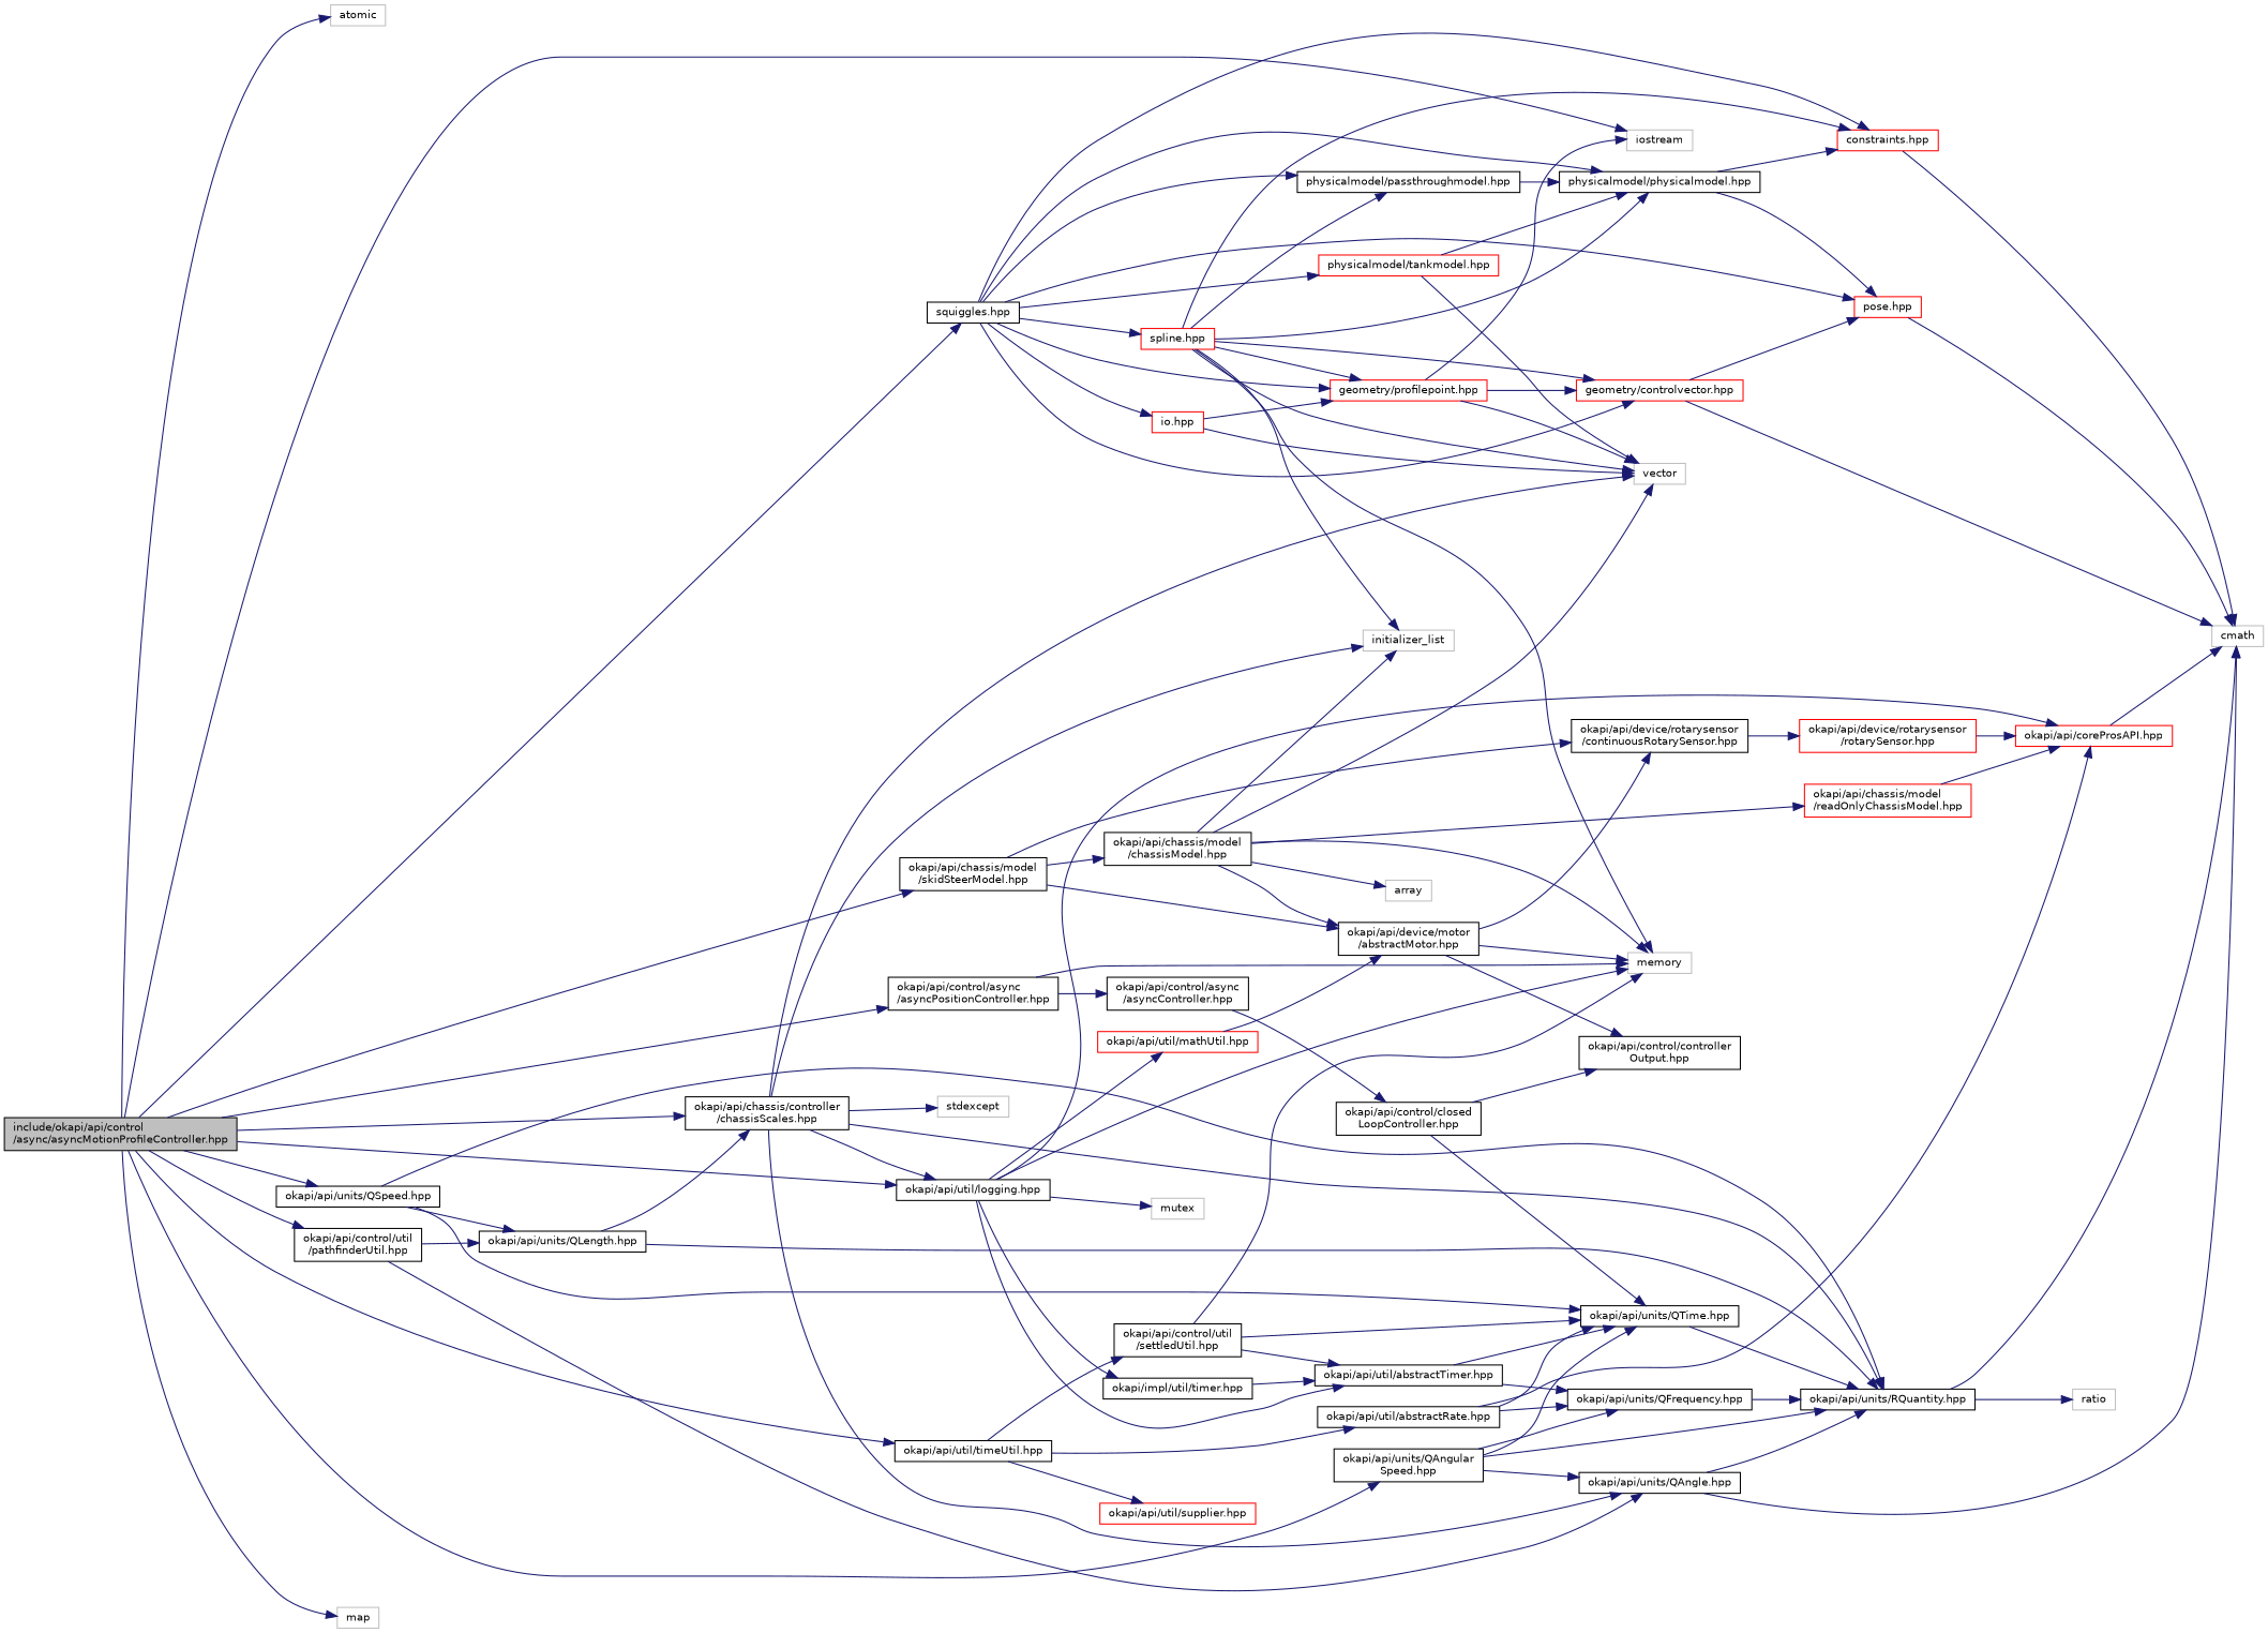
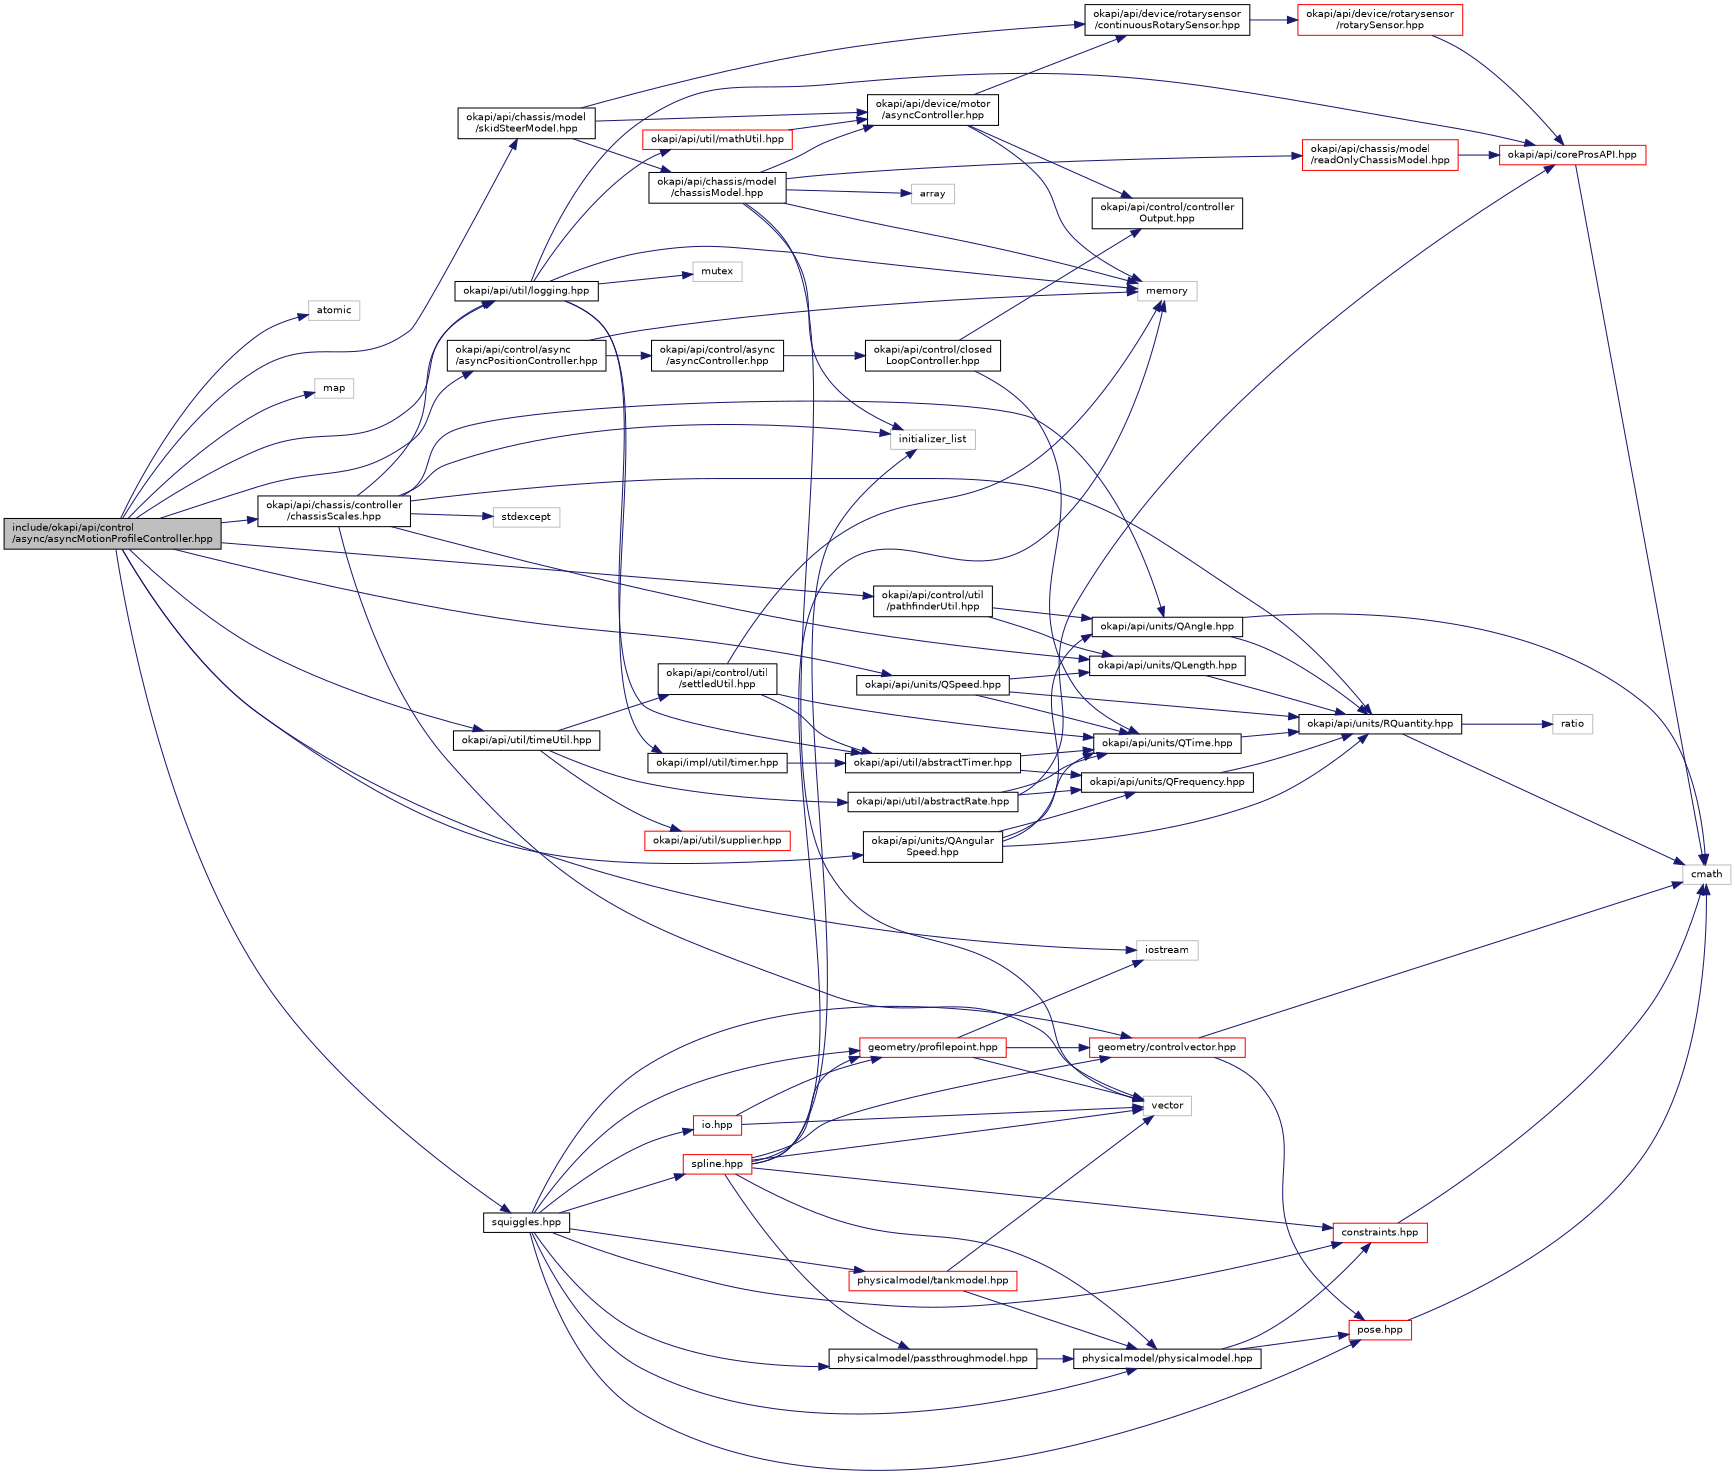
  digraph {
    rankdir=LR
    node [color=black fillcolor=white fontname=Helvetica fontsize=10 shape=record style=filled]
    edge [color=midnightblue fontname=Helvetica fontsize=10 labelfontname=Helvetica labelfontsize=10 style=solid]
    n1 [fillcolor=grey75 fontcolor=black height=0.2 label="include/okapi/api/control\l/async/asyncMotionProfileController.hpp" width=0.4]
    n2 [color=grey75 height=0.2 label=atomic width=0.4]
    n3 [color=grey75 height=0.2 label=iostream width=0.4]
    n4 [color=grey75 height=0.2 label=map width=0.4]
    n5 [height=0.2 label="okapi/api/chassis/controller\l/chassisScales.hpp" width=0.4]
    n6 [height=0.2 label="okapi/api/util/logging.hpp" width=0.4]
    n7 [height=0.2 label="okapi/api/chassis/model\l/skidSteerModel.hpp" width=0.4]
    n8 [height=0.2 label="okapi/api/control/async\l/asyncPositionController.hpp" width=0.4]
    n9 [height=0.2 label="okapi/api/control/util\l/pathfinderUtil.hpp" width=0.4]
    n10 [height=0.2 label="okapi/api/units/QAngular\lSpeed.hpp" width=0.4]
    n11 [height=0.2 label="okapi/api/units/QSpeed.hpp" width=0.4]
    n12 [height=0.2 label="okapi/api/util/timeUtil.hpp" width=0.4]
    n13 [height=0.2 label="squiggles.hpp" width=0.4]
    n14 [color=grey75 height=0.2 label=initializer_list width=0.4]
    n15 [color=grey75 height=0.2 label=stdexcept width=0.4]
    n16 [color=grey75 height=0.2 label=vector width=0.4]
    n17 [height=0.2 label="okapi/api/units/QAngle.hpp" width=0.4]
    n18 [height=0.2 label="okapi/api/units/RQuantity.hpp" width=0.4]
    n19 [height=0.2 label="okapi/api/units/QLength.hpp" width=0.4]
    n20 [color=grey75 height=0.2 label=memory width=0.4]
    n21 [color=grey75 height=0.2 label=mutex width=0.4]
    n22 [color=red height=0.2 label="okapi/api/coreProsAPI.hpp" width=0.4]
    n23 [height=0.2 label="okapi/api/util/abstractTimer.hpp" width=0.4]
    n24 [color=red height=0.2 label="okapi/api/util/mathUtil.hpp" width=0.4]
    n25 [height=0.2 label="okapi/impl/util/timer.hpp" width=0.4]
-   n26 [height=0.2 label="okapi/api/device/motor\l/abstractMotor.hpp" width=0.4]
+   n26 [height=0.2 label="okapi/api/device/motor\l/asyncController.hpp" width=0.4]
    n27 [height=0.2 label="okapi/api/device/rotarysensor\l/continuousRotarySensor.hpp" width=0.4]
    n28 [height=0.2 label="okapi/api/chassis/model\l/chassisModel.hpp" width=0.4]
    n29 [height=0.2 label="okapi/api/control/async\l/asyncController.hpp" width=0.4]
    n30 [height=0.2 label="okapi/api/units/QFrequency.hpp" width=0.4]
    n31 [height=0.2 label="okapi/api/units/QTime.hpp" width=0.4]
    n32 [height=0.2 label="okapi/api/control/util\l/settledUtil.hpp" width=0.4]
    n33 [height=0.2 label="okapi/api/util/abstractRate.hpp" width=0.4]
    n34 [color=red height=0.2 label="okapi/api/util/supplier.hpp" width=0.4]
    n35 [color=red height=0.2 label="constraints.hpp" width=0.4]
    n36 [color=red height=0.2 label="geometry/controlvector.hpp" width=0.4]
    n37 [color=red height=0.2 label="pose.hpp" width=0.4]
    n38 [color=red height=0.2 label="geometry/profilepoint.hpp" width=0.4]
    n39 [color=red height=0.2 label="io.hpp" width=0.4]
    n40 [height=0.2 label="physicalmodel/passthroughmodel.hpp" width=0.4]
    n41 [height=0.2 label="physicalmodel/physicalmodel.hpp" width=0.4]
    n42 [color=red height=0.2 label="physicalmodel/tankmodel.hpp" width=0.4]
    n43 [color=red height=0.2 label="spline.hpp" width=0.4]
    n44 [color=grey75 height=0.2 label=cmath width=0.4]
    n45 [color=grey75 height=0.2 label=ratio width=0.4]
    n46 [height=0.2 label="okapi/api/control/controller\lOutput.hpp" width=0.4]
    n47 [color=red height=0.2 label="okapi/api/device/rotarysensor\l/rotarySensor.hpp" width=0.4]
    n48 [color=grey75 height=0.2 label=array width=0.4]
    n49 [color=red height=0.2 label="okapi/api/chassis/model\l/readOnlyChassisModel.hpp" width=0.4]
    n50 [height=0.2 label="okapi/api/control/closed\lLoopController.hpp" width=0.4]
    n1 -> n2
    n1 -> n3
    n1 -> n4
    n1 -> n5
    n1 -> n6
    n1 -> n7
    n1 -> n8
    n1 -> n9
    n1 -> n10
    n1 -> n11
    n1 -> n12
    n1 -> n13
    n5 -> n6
    n5 -> n14
    n5 -> n15
    n5 -> n16
    n5 -> n17
    n5 -> n18
-   n19 -> n5
+   n5 -> n19
    n6 -> n20
    n6 -> n21
    n6 -> n22
    n6 -> n23
    n6 -> n24
    n6 -> n25
    n7 -> n26
    n7 -> n27
    n7 -> n28
    n8 -> n20
    n8 -> n29
    n9 -> n17
    n9 -> n19
    n10 -> n17
    n10 -> n18
    n10 -> n30
    n10 -> n31
    n11 -> n18
    n11 -> n19
    n11 -> n31
    n12 -> n32
    n12 -> n33
    n12 -> n34
    n13 -> n35
    n13 -> n36
    n13 -> n37
    n13 -> n38
    n13 -> n39
    n13 -> n40
    n13 -> n41
    n13 -> n42
    n13 -> n43
    n17 -> n18
    n17 -> n44
    n18 -> n44
    n18 -> n45
    n19 -> n18
    n22 -> n44
    n23 -> n30
    n23 -> n31
    n24 -> n26
    n25 -> n23
    n26 -> n20
    n26 -> n27
    n26 -> n46
    n27 -> n47
    n28 -> n14
    n28 -> n16
    n28 -> n20
    n28 -> n26
    n28 -> n48
    n28 -> n49
    n29 -> n50
    n30 -> n18
    n31 -> n18
    n32 -> n20
    n32 -> n23
    n32 -> n31
    n33 -> n22
    n33 -> n30
    n33 -> n31
    n35 -> n44
    n36 -> n37
    n36 -> n44
    n37 -> n44
    n38 -> n3
    n38 -> n16
    n38 -> n36
    n39 -> n16
    n39 -> n38
    n40 -> n41
    n41 -> n35
    n41 -> n37
    n42 -> n16
    n42 -> n41
    n43 -> n14
    n43 -> n16
    n43 -> n20
    n43 -> n35
    n43 -> n36
    n43 -> n38
    n43 -> n40
    n43 -> n41
    n47 -> n22
    n49 -> n22
    n50 -> n31
    n50 -> n46
  }
